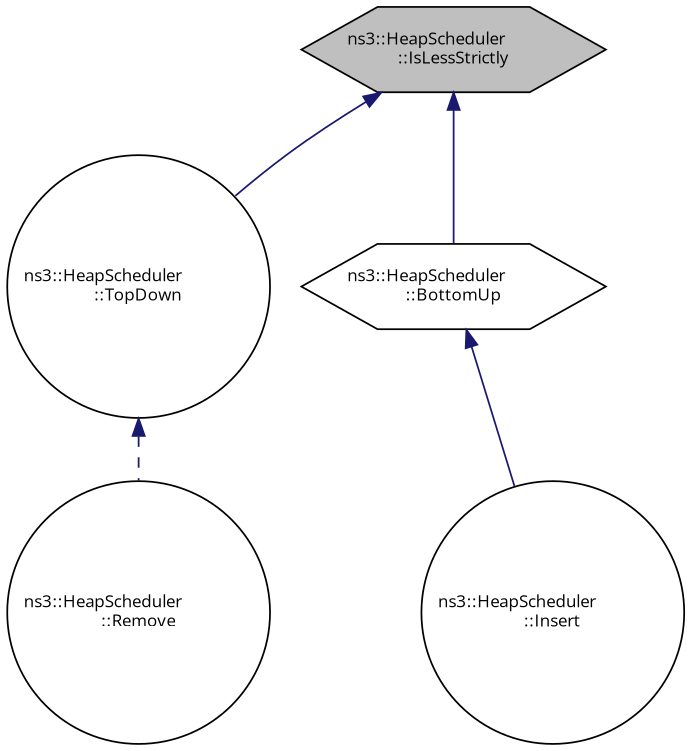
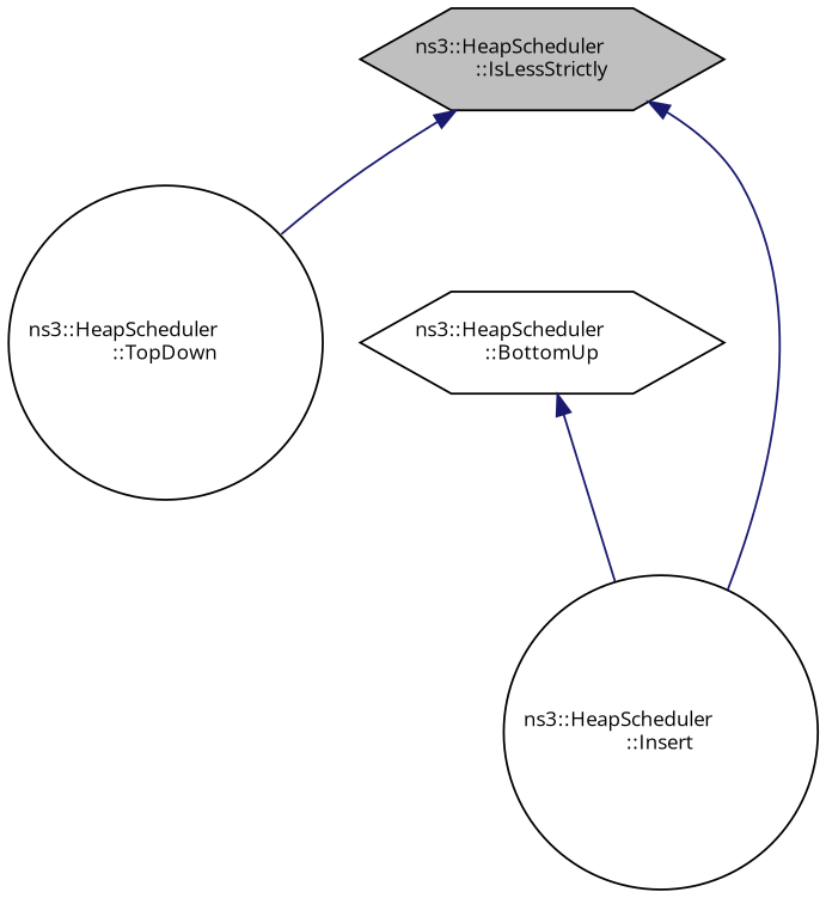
  digraph {
    fontname="Open Sans"
    rankdir=TB
    node [color=black fillcolor=white fontname="Open Sans" fontsize=10 shape=circle style=filled]
    edge [color=midnightblue dir=back fontname="Open Sans" fontsize=10 labelfontname=Helvetica labelfontsize=10 style=solid]
    n1 [fillcolor=grey75 fontcolor=black height=0.2 label="ns3::HeapScheduler\l::IsLessStrictly" shape=hexagon width=0.4]
    n2 [height=0.2 label="ns3::HeapScheduler\l::TopDown" width=0.4]
    n3 [height=0.2 label="ns3::HeapScheduler\l::BottomUp" shape=hexagon width=0.4]
-   n4 [height=0.2 label="ns3::HeapScheduler\l::Remove" width=0.4]
    n5 [height=0.2 label="ns3::HeapScheduler\l::Insert" width=0.4]
    n1 -> n2
-   n1 -> n3
-   n2 -> n4 [style=dashed]
+   n1 -> n5
    n3 -> n5
  }
